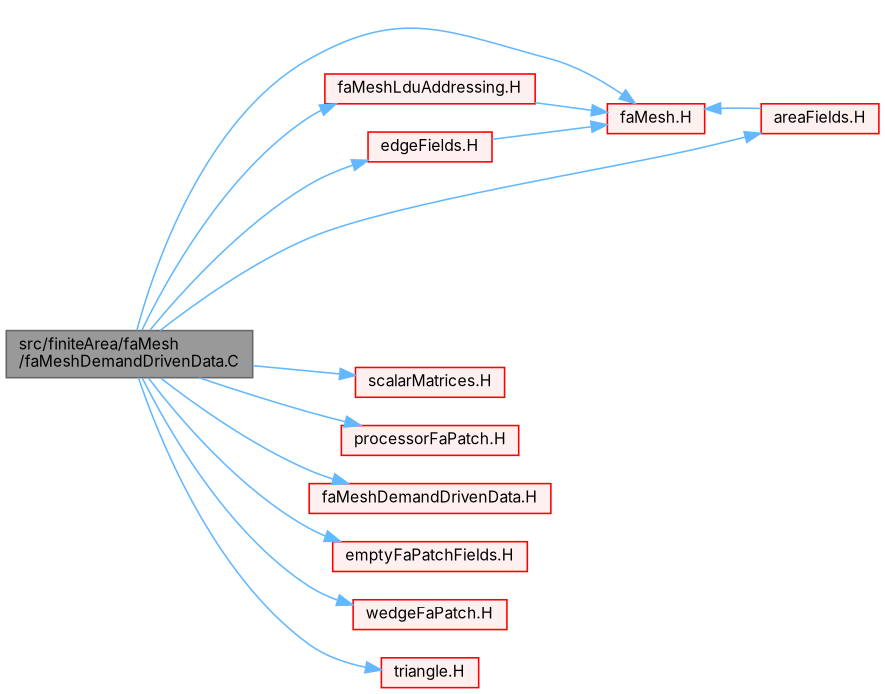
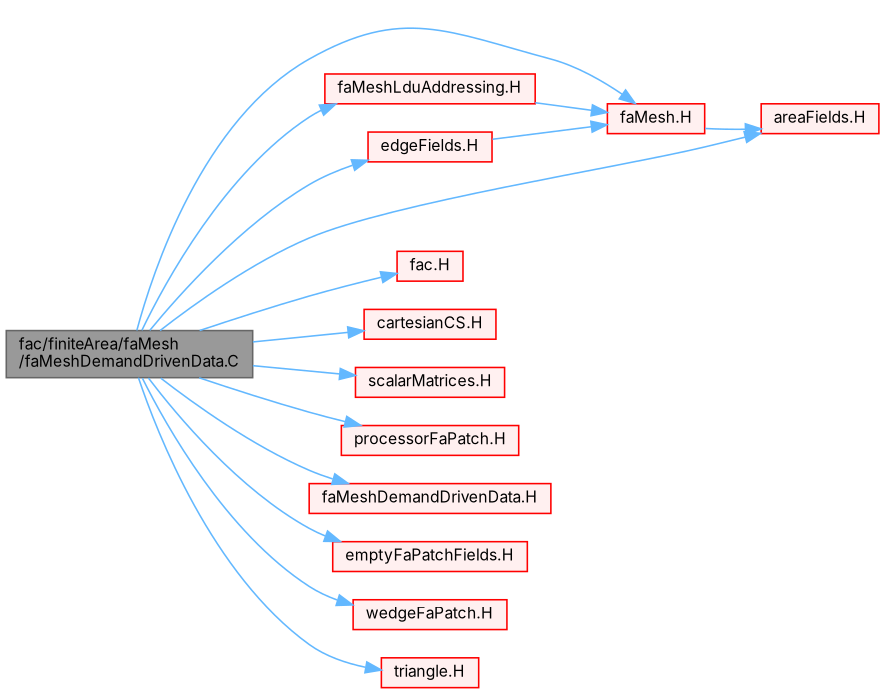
  digraph {
    fontname=Inter
    rankdir=LR
    node [color=red fillcolor="#FFF0F0" fontname=Inter fontsize=10 shape=box style=filled]
    edge [color=steelblue1 fontname=Inter fontsize=10 labelfontname=Helvetica labelfontsize=10 style=solid]
-   n1 [color=gray40 fillcolor=grey60 fontcolor=black height=0.2 label="src/finiteArea/faMesh\l/faMeshDemandDrivenData.C" width=0.4]
+   n1 [color=gray40 fillcolor=grey60 fontcolor=black height=0.2 label="fac/finiteArea/faMesh\l/faMeshDemandDrivenData.C" width=0.4]
    n2 [height=0.2 label="faMesh.H" width=0.4]
    n3 [height=0.2 label="faMeshLduAddressing.H" width=0.4]
    n4 [height=0.2 label="areaFields.H" width=0.4]
    n5 [height=0.2 label="edgeFields.H" width=0.4]
+   n6 [height=0.2 label="fac.H" width=0.4]
+   n7 [height=0.2 label="cartesianCS.H" width=0.4]
    n8 [height=0.2 label="scalarMatrices.H" width=0.4]
    n9 [height=0.2 label="processorFaPatch.H" width=0.4]
    n10 [height=0.2 label="faMeshDemandDrivenData.H" width=0.4]
    n11 [height=0.2 label="emptyFaPatchFields.H" width=0.4]
    n12 [height=0.2 label="wedgeFaPatch.H" width=0.4]
    n13 [height=0.2 label="triangle.H" width=0.4]
    n1 -> n2
    n1 -> n3
    n1 -> n4
    n1 -> n5
+   n1 -> n6
+   n1 -> n7
    n1 -> n8
    n1 -> n9
    n1 -> n10
    n1 -> n11
    n1 -> n12
    n1 -> n13
    n3 -> n2
-   n4 -> n2
+   n2 -> n4
    n5 -> n2
  }
